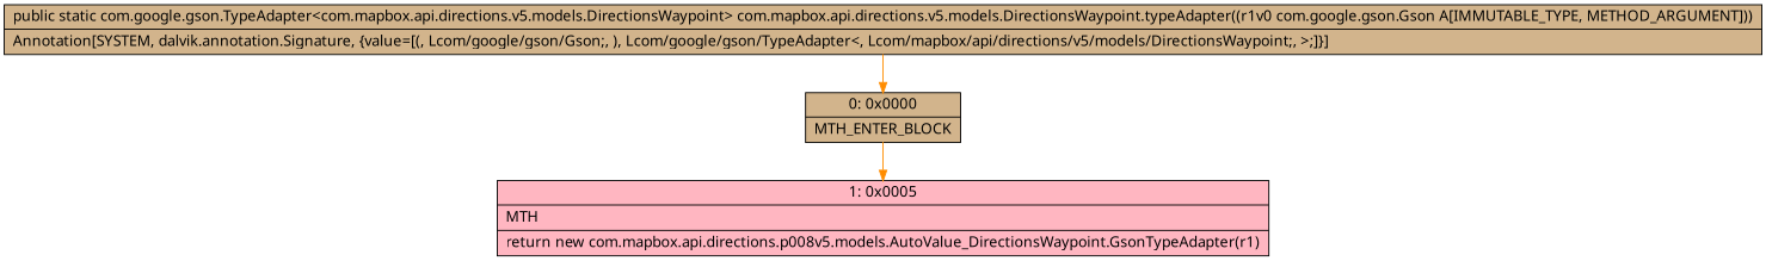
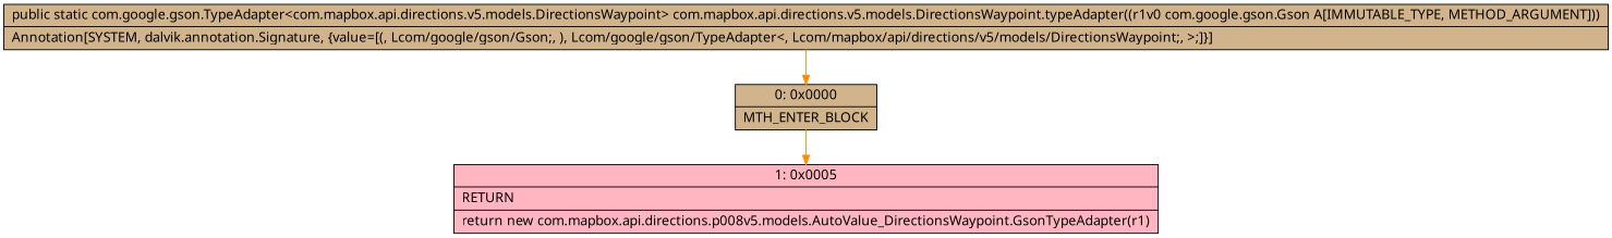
  digraph {
    fontname="Noto Sans"
    node [shape=record style=filled fillcolor=tan fontname="Noto Sans"]
    edge [color=darkorange fontname="Noto Sans"]
    n1 [label="{0\:\ 0x0000|MTH_ENTER_BLOCK\l}"]
-   n2 [label="{1\:\ 0x0005|MTH\l|return new com.mapbox.api.directions.p008v5.models.AutoValue_DirectionsWaypoint.GsonTypeAdapter(r1)\l}" fillcolor=lightpink]
+   n2 [label="{1\:\ 0x0005|RETURN\l|return new com.mapbox.api.directions.p008v5.models.AutoValue_DirectionsWaypoint.GsonTypeAdapter(r1)\l}" fillcolor=lightpink]
    n3 [label="{public static com.google.gson.TypeAdapter\<com.mapbox.api.directions.v5.models.DirectionsWaypoint\> com.mapbox.api.directions.v5.models.DirectionsWaypoint.typeAdapter((r1v0 com.google.gson.Gson A[IMMUTABLE_TYPE, METHOD_ARGUMENT]))  | Annotation[SYSTEM, dalvik.annotation.Signature, \{value=[(, Lcom\/google\/gson\/Gson;, ), Lcom\/google\/gson\/TypeAdapter\<, Lcom\/mapbox\/api\/directions\/v5\/models\/DirectionsWaypoint;, \>;]\}]\l}"]
    n1 -> n2
    n3 -> n1
  }
